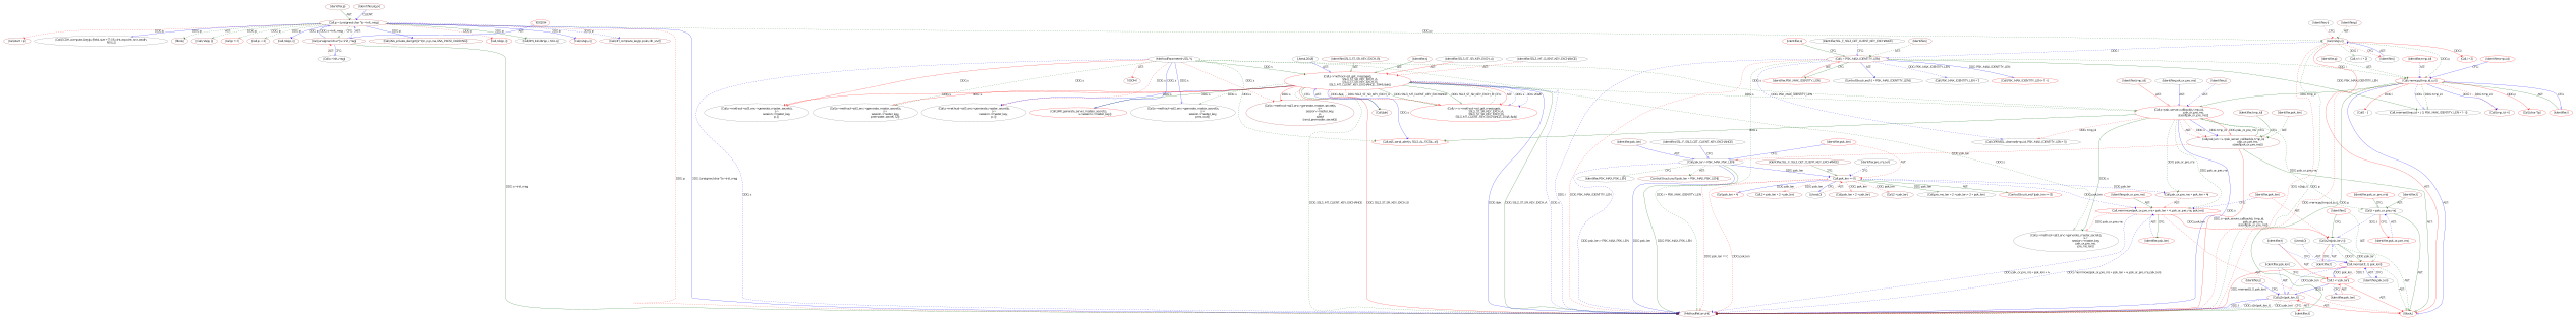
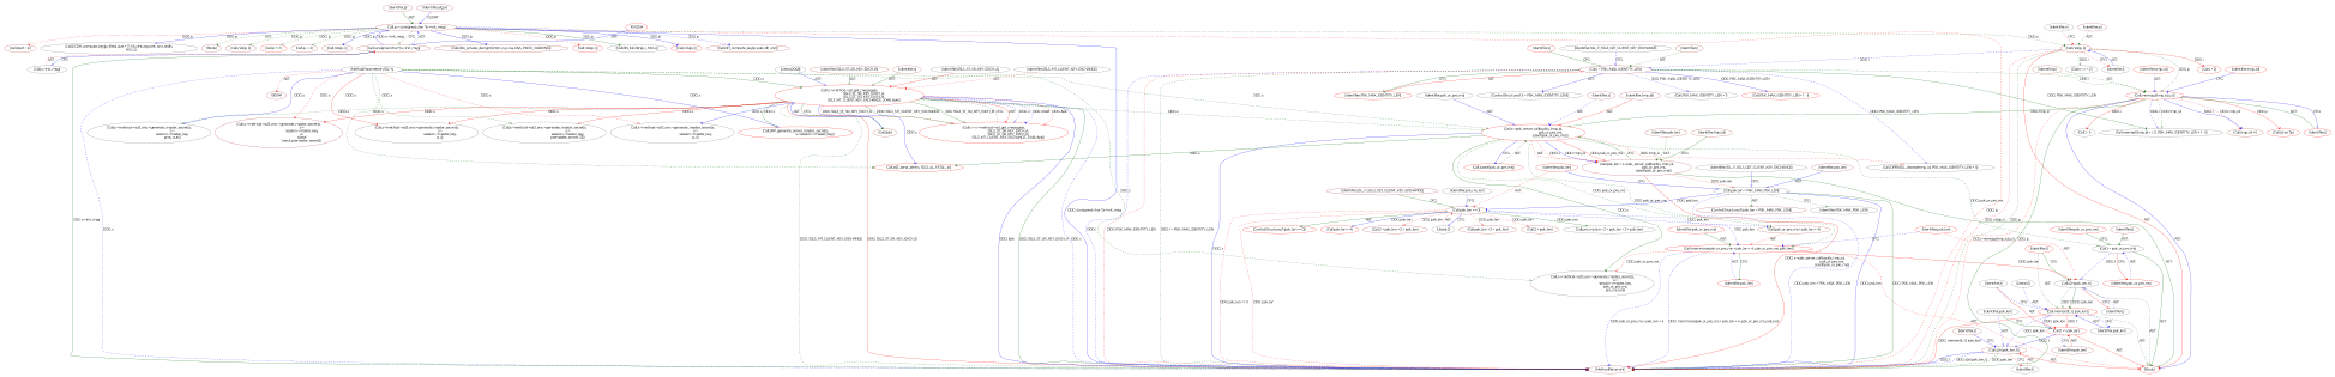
  digraph {
    fontname=Montserrat
    node [color=brown fontname=Montserrat]
    edge [arrowhead=onormal color=blue fontname=Montserrat style=dashed]
    n1 [color=red label="(Call,t += psk_len)"]
    n2 [label="(Call,s2n(psk_len, t))"]
    n3 [color=red label="(Block,)"]
    n4 [label="(Identifier,psk_len)"]
    n5 [label="(MethodReturn,int)"]
    n6 [color=gray40 label="(Identifier,t)"]
    n7 [color=red label="(Call,memset(t, 0, psk_len))"]
    n8 [color=gray40 label="(Identifier,psk_len)"]
    n9 [color=gray40 label="(Call,s2n(psk_len, t))"]
    n10 [color=gray40 label="(Identifier,t)"]
    n11 [color=red label="(Call,memmove(psk_or_pre_ms + psk_len + 4, psk_or_pre_ms, psk_len))"]
    n12 [color=red label="(Identifier,psk_len)"]
    n13 [color=gray40 label="(Call,s->method->ssl3_enc->generate_master_secret(s,\n                                                        s->\n                                                        session->master_key,\n                                                        psk_or_pre_ms,\n                                                        pre_ms_len))"]
    n14 [color=red label="(Call,s->psk_server_callback(s, tmp_id,\n                                         psk_or_pre_ms,\n                                         sizeof(psk_or_pre_ms)))"]
    n15 [label="(Call,psk_len = s->psk_server_callback(s, tmp_id,\n                                         psk_or_pre_ms,\n                                         sizeof(psk_or_pre_ms)))"]
    n16 [color=gray40 label="(Call,t = psk_or_pre_ms)"]
    n17 [color=gray40 label="(Call,OPENSSL_cleanse(tmp_id, PSK_MAX_IDENTITY_LEN + 1))"]
+   n18 [color=red label="(Call,sizeof(psk_or_pre_ms))"]
    n19 [color=red label="(Call,ssl3_send_alert(s, SSL3_AL_FATAL, al))"]
    n20 [label="(Call,psk_or_pre_ms + psk_len + 4)"]
    n21 [color=gray40 label="(Call,psk_len > PSK_MAX_PSK_LEN)"]
    n22 [color=red label="(Identifier,psk_or_pre_ms)"]
    n23 [color=red label="(Call,s->method->ssl_get_message(s,\n                                   SSL3_ST_SR_KEY_EXCH_A,\n                                   SSL3_ST_SR_KEY_EXCH_B,\n                                   SSL3_MT_CLIENT_KEY_EXCHANGE, 2048, &ok))"]
    n24 [label="(Call,s->method->ssl3_enc->generate_master_secret(s,\n                                                        s->\n                                                        session->master_key,\n                                                        p,\n                                                        sizeof\n                                                        (rand_premaster_secret)))"]
    n25 [color=gray40 label="(Call,s->method->ssl3_enc->generate_master_secret(s,\n                                                        s->\n                                                        session->master_key,\n                                                        p, i))"]
    n26 [color=gray40 label="(Call,s->method->ssl3_enc->generate_master_secret(s,\n                                                        s->\n                                                        session->master_key,\n                                                        p, i))"]
    n27 [color=red label="(Call,n = s->method->ssl_get_message(s,\n                                   SSL3_ST_SR_KEY_EXCH_A,\n                                   SSL3_ST_SR_KEY_EXCH_B,\n                                   SSL3_MT_CLIENT_KEY_EXCHANGE, 2048, &ok))"]
    n28 [color=gray40 label="(Call,s->method->ssl3_enc->generate_master_secret(s,\n                                                        s->\n                                                        session->master_key,\n                                                        premaster_secret, 32))"]
    n29 [label="(Call,&ok)"]
    n30 [color=red label="(Call,SRP_generate_server_master_secret(s,\n                                               s->session->master_key))"]
    n31 [color=gray40 label="(Call,s->method->ssl3_enc->generate_master_secret(s,\n                                                        s->\n                                                        session->master_key,\n                                                        pms, outl))"]
    n32 [color=gray40 label="(MethodParameterIn,SSL *s)"]
    1000141
    n34 [color=red label="(Call,memcpy(tmp_id, p, i))"]
    n35 [color=gray40 label="(Call,memset(tmp_id + i, 0, PSK_MAX_IDENTITY_LEN + 1 - i))"]
    n36 [label="(Call,tmp_id + i)"]
    n37 [color=red label="(Call,(char *)p)"]
    n38 [color=red label="(Identifier,i)"]
    n39 [color=gray40 label="(Call,1 - i)"]
    n40 [label="(Call,n2s(p, i))"]
    n41 [label="(Call,i > PSK_MAX_IDENTITY_LEN)"]
    n42 [color=gray40 label="(Call,n != i + 2)"]
    n43 [color=gray40 label="(Identifier,i)"]
    n44 [color=red label="(Call,i + 2)"]
    n45 [color=gray40 label="(Call,PSK_MAX_IDENTITY_LEN + 1)"]
    n46 [color=red label="(Call,PSK_MAX_IDENTITY_LEN + 1 - i)"]
    n47 [color=red label="(Identifier,PSK_MAX_IDENTITY_LEN)"]
    n48 [color=gray40 label="(ControlStructure,if (i > PSK_MAX_IDENTITY_LEN))"]
    n49 [label="(Call,p = (unsigned char *)s->init_msg)"]
    n50 [label="(Call,(unsigned char *)s->init_msg)"]
    n51 [label="(Call,start = p)"]
    n52 [color=gray40 label="(Call,ECDH_compute_key(p, (field_size + 7) / 8, clnt_ecpoint, srvr_ecdh,\n                             NULL))"]
    n53 [label="(Block,)"]
    n54 [label="(Call,n2s(p, i))"]
    n55 [color=red label="(Call,p += 1)"]
    n56 [label="(Call,p -= 2)"]
    n57 [label="(Call,n2s(p, i))"]
    n58 [label="(Call,RSA_private_decrypt((int)n, p, p, rsa, RSA_PKCS1_PADDING))"]
    n59 [color=red label="(Call,n2s(p, i))"]
    n60 [color=gray40 label="(Call,BN_bin2bn(p, i, NULL))"]
    n61 [color=red label="(Call,n2s(p, i))"]
    n62 [label="(Call,DH_compute_key(p, pub, dh_srvr))"]
    n63 [color=gray40 label="(Call,s->init_msg)"]
    n64 [label="(Call,psk_len == 0)"]
    n65 [color=gray40 label="(Literal,0)"]
    n66 [label="(Call,psk_len + 2 + psk_len)"]
    n67 [label="(Call,2 + psk_len)"]
    n68 [color=gray40 label="(Call,pre_ms_len = 2 + psk_len + 2 + psk_len)"]
    n69 [color=red label="(ControlStructure,if (psk_len == 0))"]
    n70 [color=red label="(Call,psk_len + 4)"]
    n71 [label="(Call,2 + psk_len + 2 + psk_len)"]
    n72 [label="(ControlStructure,if (psk_len > PSK_MAX_PSK_LEN))"]
    n73 [color=gray40 label="(Identifier,PSK_MAX_PSK_LEN)"]
    n74 [color=gray40 label="(Identifier,n)"]
    n75 [label="(Identifier,psk_len)"]
    n76 [color=red label="(Identifier,tmp_id)"]
    n77 [color=red label="(Identifier,psk_len)"]
    n78 [color=gray40 label="(Identifier,SSL3_ST_SR_KEY_EXCH_A)"]
    n79 [label="(Identifier,i)"]
    n80 [label="(Identifier,s)"]
    n81 [label="(Identifier,psk_len)"]
    n82 [color=red label="(Identifier,tmp_id)"]
    n83 [color=gray40 label="(Identifier,SSL3_MT_CLIENT_KEY_EXCHANGE)"]
    n84 [label="(Identifier,p)"]
    n85 [label="(Identifier,tmp_id)"]
    n86 [label="(Identifier,p)"]
    n87 [color=gray40 label="(Identifier,SSL_F_SSL3_GET_CLIENT_KEY_EXCHANGE)"]
    n88 [color=gray40 label="(Identifier,t)"]
    n89 [color=gray40 label="(Literal,2048)"]
    n90 [label="(Identifier,SSL_F_SSL3_GET_CLIENT_KEY_EXCHANGE)"]
    n91 [color=gray40 label="(Identifier,psk_or_pre_ms)"]
    n92 [color=gray40 label="(Identifier,psk_len)"]
    n93 [color=red label="(Identifier,s)"]
    n94 [label="(Identifier,p)"]
    n95 [color=red label="(Identifier,t)"]
    n96 [color=red label="(Identifier,psk_or_pre_ms)"]
    n97 [color=red label="(Identifier,psk_or_pre_ms)"]
    n98 [label="(Identifier,SSL3_ST_SR_KEY_EXCH_B)"]
    n99 [label="(Identifier,tmp_id)"]
    n100 [color=gray40 label="(Identifier,pre_ms_len)"]
    n101 [color=red label="(Identifier,psk_len)"]
    n102 [color=gray40 label="(Literal,0)"]
    n103 [label="(Identifier,s)"]
    n104 [color=gray40 label="(Identifier,SSL_F_SSL3_GET_CLIENT_KEY_EXCHANGE)"]
    n105 [label="(Identifier,alg_k)"]
    n106 [label="(Identifier,s)"]
    n107 [label="(Identifier,t)"]
    1000204 [color=red]
    n1 -> n2 [label="DDG: t" style=solid]
    n1 -> n3 [arrowhead=tee color=red label="AST: " style=solid]
    n1 -> n4 [label="CFG: "]
    n2 -> n3 [color=red label="AST: " style=solid]
    n2 -> n5 [label="DDG: s2n(psk_len, t)"]
    n2 -> n5 [color=darkgreen label="DDG: psk_len"]
    n2 -> n5 [label="DDG: t" style=solid]
    n2 -> n6 [arrowhead=tee color=red label="CFG: "]
    n4 -> n1 [arrowhead=tee color=red label="AST: " style=solid]
    n6 -> n2 [arrowhead=tee color=red label="AST: "]
    n7 -> n1 [label="DDG: psk_len" style=solid]
    n7 -> n1 [color=red label="DDG: t"]
    n7 -> n2 [label="DDG: psk_len"]
    n7 -> n3 [color=darkgreen label="AST: "]
    n7 -> n5 [arrowhead=tee color=red label="DDG: memset(t, 0, psk_len)" style=solid]
    n7 -> n8 [arrowhead=tee label="CFG: "]
    n8 -> n7 [arrowhead=tee label="AST: " style=solid]
    n9 -> n3 [color=darkgreen label="AST: "]
    n9 -> n7 [color=darkgreen label="DDG: t"]
    n9 -> n7 [arrowhead=tee color=darkgreen label="DDG: psk_len" style=solid]
    n9 -> n10 [color=red label="CFG: " style=solid]
    n10 -> n9 [label="AST: "]
    n11 -> n3 [arrowhead=tee color=red label="AST: "]
    n11 -> n5 [arrowhead=tee label="DDG: psk_or_pre_ms + psk_len + 4"]
    n11 -> n5 [label="DDG: memmove(psk_or_pre_ms + psk_len + 4, psk_or_pre_ms, psk_len)"]
    n11 -> n9 [arrowhead=tee color=red label="DDG: psk_len" style=solid]
    n11 -> n12 [arrowhead=tee color=darkgreen label="CFG: " style=solid]
    n11 -> n13 [color=red label="DDG: psk_or_pre_ms"]
    n12 -> n11 [arrowhead=tee label="AST: "]
    n14 -> n5 [label="DDG: s" style=solid]
    n14 -> n11 [color=darkgreen label="DDG: psk_or_pre_ms"]
    n14 -> n13 [arrowhead=tee color=darkgreen label="DDG: s" style=solid]
    n14 -> n15 [color=red label="AST: "]
    n14 -> n15 [arrowhead=tee color=red label="DDG: s"]
    n14 -> n15 [arrowhead=tee label="DDG: tmp_id" style=solid]
    n14 -> n15 [color=red label="DDG: psk_or_pre_ms" style=solid]
    n14 -> n16 [color=darkgreen label="DDG: psk_or_pre_ms"]
    n14 -> n17 [color=red label="DDG: tmp_id"]
+   n14 -> n18 [arrowhead=tee label="CFG: " style=solid]
    n14 -> n19 [arrowhead=tee color=darkgreen label="DDG: s" style=solid]
    n14 -> n20 [arrowhead=tee color=darkgreen label="DDG: psk_or_pre_ms"]
    n15 -> n3 [color=darkgreen label="AST: " style=solid]
    n15 -> n5 [arrowhead=tee color=red label="DDG: s->psk_server_callback(s, tmp_id,\n                                         psk_or_pre_ms,\n                                         sizeof(psk_or_pre_ms))" style=solid]
    n15 -> n14 [color=darkgreen label="CFG: " style=solid]
    n15 -> n21 [color=red label="DDG: psk_len"]
    n16 -> n3 [arrowhead=tee color=darkgreen label="AST: " style=solid]
    n16 -> n9 [label="DDG: t"]
    n16 -> n22 [arrowhead=tee color=red label="CFG: " style=solid]
+   n18 -> n14 [arrowhead=tee color=darkgreen label="AST: "]
    n20 -> n11 [color=red label="AST: "]
    n21 -> n5 [label="DDG: psk_len > PSK_MAX_PSK_LEN"]
    n21 -> n5 [arrowhead=tee label="DDG: psk_len" style=solid]
    n21 -> n5 [arrowhead=tee color=darkgreen label="DDG: PSK_MAX_PSK_LEN" style=solid]
    n21 -> n64 [arrowhead=tee label="DDG: psk_len" style=solid]
    n21 -> n72 [arrowhead=tee color=darkgreen label="AST: "]
    n21 -> n73 [color=darkgreen label="CFG: "]
    n22 -> n16 [arrowhead=tee label="AST: "]
    n23 -> n5 [arrowhead=tee color=darkgreen label="DDG: SSL3_ST_SR_KEY_EXCH_A" style=solid]
    n23 -> n5 [label="DDG: s"]
    n23 -> n5 [arrowhead=tee color=darkgreen label="DDG: SSL3_MT_CLIENT_KEY_EXCHANGE"]
    n23 -> n5 [color=red label="DDG: SSL3_ST_SR_KEY_EXCH_B" style=solid]
    n23 -> n5 [label="DDG: &ok" style=solid]
    n23 -> n14 [color=darkgreen label="DDG: s"]
    n23 -> n19 [arrowhead=tee label="DDG: s" style=solid]
    n23 -> n24 [arrowhead=tee color=red label="DDG: s" style=solid]
    n23 -> n25 [arrowhead=tee label="DDG: s" style=solid]
    n23 -> n26 [arrowhead=tee color=red label="DDG: s" style=solid]
    n23 -> n27 [arrowhead=tee color=red label="AST: " style=solid]
    n23 -> n27 [label="DDG: s"]
    n23 -> n27 [arrowhead=tee label="DDG: 2048"]
    n23 -> n27 [color=red label="DDG: &ok"]
    n23 -> n27 [color=red label="DDG: SSL3_ST_SR_KEY_EXCH_A"]
    n23 -> n27 [color=darkgreen label="DDG: SSL3_MT_CLIENT_KEY_EXCHANGE" style=solid]
    n23 -> n27 [color=darkgreen label="DDG: SSL3_ST_SR_KEY_EXCH_B" style=solid]
    n23 -> n28 [color=red label="DDG: s" style=solid]
    n23 -> n29 [arrowhead=tee color=darkgreen label="CFG: " style=solid]
    n23 -> n30 [color=darkgreen label="DDG: s" style=solid]
    n23 -> n31 [color=darkgreen label="DDG: s"]
    n27 -> n23 [color=darkgreen label="CFG: "]
    n29 -> n23 [label="AST: " style=solid]
    n32 -> n5 [arrowhead=tee label="DDG: s"]
    n32 -> n13 [color=darkgreen label="DDG: s"]
    n32 -> n14 [color=darkgreen label="DDG: s"]
    n32 -> n19 [arrowhead=tee color=darkgreen label="DDG: s"]
    n32 -> n23 [arrowhead=tee color=darkgreen label="DDG: s" style=solid]
    n32 -> n24 [arrowhead=tee color=red label="DDG: s"]
    n32 -> n25 [color=red label="DDG: s"]
    n32 -> n26 [arrowhead=tee color=red label="DDG: s" style=solid]
    n32 -> n28 [color=darkgreen label="DDG: s"]
    n32 -> n30 [label="DDG: s" style=solid]
    n32 -> n31 [label="DDG: s" style=solid]
    n32 -> 1000141 [arrowhead=tee color=red label="AST: "]
    n34 -> n3 [label="AST: " style=solid]
    n34 -> n5 [color=red label="DDG: memcpy(tmp_id, p, i)"]
    n34 -> n5 [color=darkgreen label="DDG: p" style=solid]
    n34 -> n14 [color=darkgreen label="DDG: tmp_id" style=solid]
    n34 -> n35 [color=darkgreen label="DDG: tmp_id"]
    n34 -> n35 [label="DDG: i"]
    n34 -> n36 [arrowhead=tee color=red label="DDG: tmp_id"]
    n34 -> n36 [arrowhead=tee label="DDG: i" style=solid]
    n34 -> n37 [arrowhead=tee color=red label="DDG: p" style=solid]
    n34 -> n38 [label="CFG: " style=solid]
    n34 -> n39 [arrowhead=tee color=red label="DDG: i" style=solid]
    n38 -> n34 [color=darkgreen label="AST: " style=solid]
    n40 -> n3 [arrowhead=tee color=red label="AST: " style=solid]
    n40 -> n5 [arrowhead=tee color=darkgreen label="DDG: p"]
    n40 -> n5 [arrowhead=tee color=red label="DDG: n2s(p, i)"]
    n40 -> n34 [color=darkgreen label="DDG: p"]
    n40 -> n41 [label="DDG: i"]
    n40 -> n42 [color=darkgreen label="DDG: i"]
    n40 -> n43 [arrowhead=tee color=red label="CFG: "]
    n40 -> n44 [arrowhead=tee color=red label="DDG: i" style=solid]
    n41 -> n5 [label="DDG: i"]
    n41 -> n5 [arrowhead=tee color=red label="DDG: PSK_MAX_IDENTITY_LEN"]
    n41 -> n5 [color=darkgreen label="DDG: i > PSK_MAX_IDENTITY_LEN"]
    n41 -> n17 [label="DDG: PSK_MAX_IDENTITY_LEN"]
    n41 -> n34 [arrowhead=tee color=darkgreen label="DDG: i"]
    n41 -> n35 [arrowhead=tee color=darkgreen label="DDG: PSK_MAX_IDENTITY_LEN" style=solid]
    n41 -> n45 [label="DDG: PSK_MAX_IDENTITY_LEN"]
    n41 -> n46 [label="DDG: PSK_MAX_IDENTITY_LEN" style=solid]
    n41 -> n47 [arrowhead=tee color=darkgreen label="CFG: " style=solid]
    n41 -> n48 [arrowhead=tee label="AST: " style=solid]
    n43 -> n40 [arrowhead=tee label="AST: " style=solid]
    n47 -> n41 [color=red label="AST: " style=solid]
    n49 -> n5 [label="DDG: (unsigned char *)s->init_msg" style=solid]
    n49 -> n5 [color=red label="DDG: p"]
    n49 -> n40 [arrowhead=tee color=darkgreen label="DDG: p"]
    n49 -> n50 [color=darkgreen label="CFG: "]
    n49 -> n51 [arrowhead=tee color=red label="DDG: p"]
    n49 -> n52 [label="DDG: p" style=solid]
    n49 -> n53 [arrowhead=tee color=darkgreen label="AST: "]
    n49 -> n54 [color=darkgreen label="DDG: p"]
    n49 -> n55 [color=darkgreen label="DDG: p"]
    n49 -> n56 [color=darkgreen label="DDG: p"]
    n49 -> n57 [arrowhead=tee label="DDG: p" style=solid]
    n49 -> n58 [arrowhead=tee label="DDG: p" style=solid]
    n49 -> n59 [arrowhead=tee color=red label="DDG: p"]
    n49 -> n60 [arrowhead=tee color=darkgreen label="DDG: p" style=solid]
    n49 -> n61 [arrowhead=tee label="DDG: p" style=solid]
    n49 -> n62 [arrowhead=tee label="DDG: p"]
    n50 -> n5 [color=darkgreen label="DDG: s->init_msg" style=solid]
    n50 -> n49 [label="AST: "]
    n50 -> n49 [label="DDG: s->init_msg" style=solid]
    n50 -> n63 [label="CFG: " style=solid]
    n63 -> n50 [arrowhead=tee color=red label="AST: "]
    n64 -> n5 [color=red label="DDG: psk_len == 0"]
    n64 -> n5 [color=red label="DDG: psk_len"]
    n64 -> n11 [arrowhead=tee label="DDG: psk_len"]
    n64 -> n20 [arrowhead=tee label="DDG: psk_len"]
    n64 -> n65 [label="CFG: " style=solid]
    n64 -> n66 [color=red label="DDG: psk_len"]
    n64 -> n67 [color=red label="DDG: psk_len"]
    n64 -> n68 [color=darkgreen label="DDG: psk_len" style=solid]
-   n64 -> n69 [color=darkgreen label="AST: " style=solid]
+   n64 -> n69 [arrowhead=tee color=darkgreen label="AST: " style=solid]
    n64 -> n70 [label="DDG: psk_len" style=solid]
    n64 -> n71 [color=red label="DDG: psk_len"]
    n65 -> n64 [arrowhead=tee color=red label="AST: "]
    n74 -> n40 [arrowhead=tee color=red label="CFG: "]
    n75 -> n15 [arrowhead=tee color=darkgreen label="AST: "]
    n76 -> n34 [arrowhead=tee label="AST: "]
    n77 -> n9 [arrowhead=tee color=red label="AST: "]
    n77 -> n11 [arrowhead=tee label="CFG: "]
    n78 -> n23 [arrowhead=tee color=red label="AST: " style=solid]
    n79 -> n41 [arrowhead=tee color=darkgreen label="AST: "]
    n80 -> n2 [arrowhead=tee label="CFG: " style=solid]
    n81 -> n21 [label="AST: " style=solid]
    n82 -> n34 [arrowhead=tee label="CFG: " style=solid]
    n83 -> n23 [arrowhead=tee color=red label="AST: "]
    n84 -> n49 [arrowhead=tee color=darkgreen label="AST: " style=solid]
    n85 -> n14 [color=red label="AST: " style=solid]
    n86 -> n40 [arrowhead=tee color=darkgreen label="AST: "]
    n87 -> n21 [label="CFG: " style=solid]
    n88 -> n1 [arrowhead=tee color=red label="AST: " style=solid]
    n88 -> n7 [arrowhead=tee label="CFG: "]
    n89 -> n23 [label="AST: " style=solid]
    n90 -> n64 [color=darkgreen label="CFG: " style=solid]
    n91 -> n14 [label="AST: " style=solid]
    n92 -> n1 [color=darkgreen label="CFG: " style=solid]
    n92 -> n2 [label="AST: "]
    n93 -> n41 [color=darkgreen label="CFG: " style=solid]
    n94 -> n34 [arrowhead=tee color=darkgreen label="AST: "]
    n95 -> n7 [color=darkgreen label="AST: "]
    n95 -> n9 [arrowhead=tee color=darkgreen label="CFG: " style=solid]
    n96 -> n11 [arrowhead=tee color=darkgreen label="AST: " style=solid]
    n97 -> n16 [color=darkgreen label="CFG: " style=solid]
    n98 -> n23 [color=darkgreen label="AST: " style=solid]
    n99 -> n15 [arrowhead=tee color=darkgreen label="CFG: " style=solid]
    n100 -> n64 [arrowhead=tee label="CFG: "]
    n101 -> n21 [label="CFG: " style=solid]
    n101 -> n64 [arrowhead=tee color=red label="AST: "]
    n102 -> n7 [label="AST: "]
    n103 -> n23 [color=darkgreen label="AST: " style=solid]
    n104 -> n41 [label="CFG: "]
    n105 -> n49 [arrowhead=tee label="CLIENT: " style=solid]
    n106 -> n14 [arrowhead=tee label="AST: "]
    n107 -> n16 [arrowhead=tee color=darkgreen label="AST: " style=solid]
    1000204 -> n50 [label="AST: " style=solid]
  }
